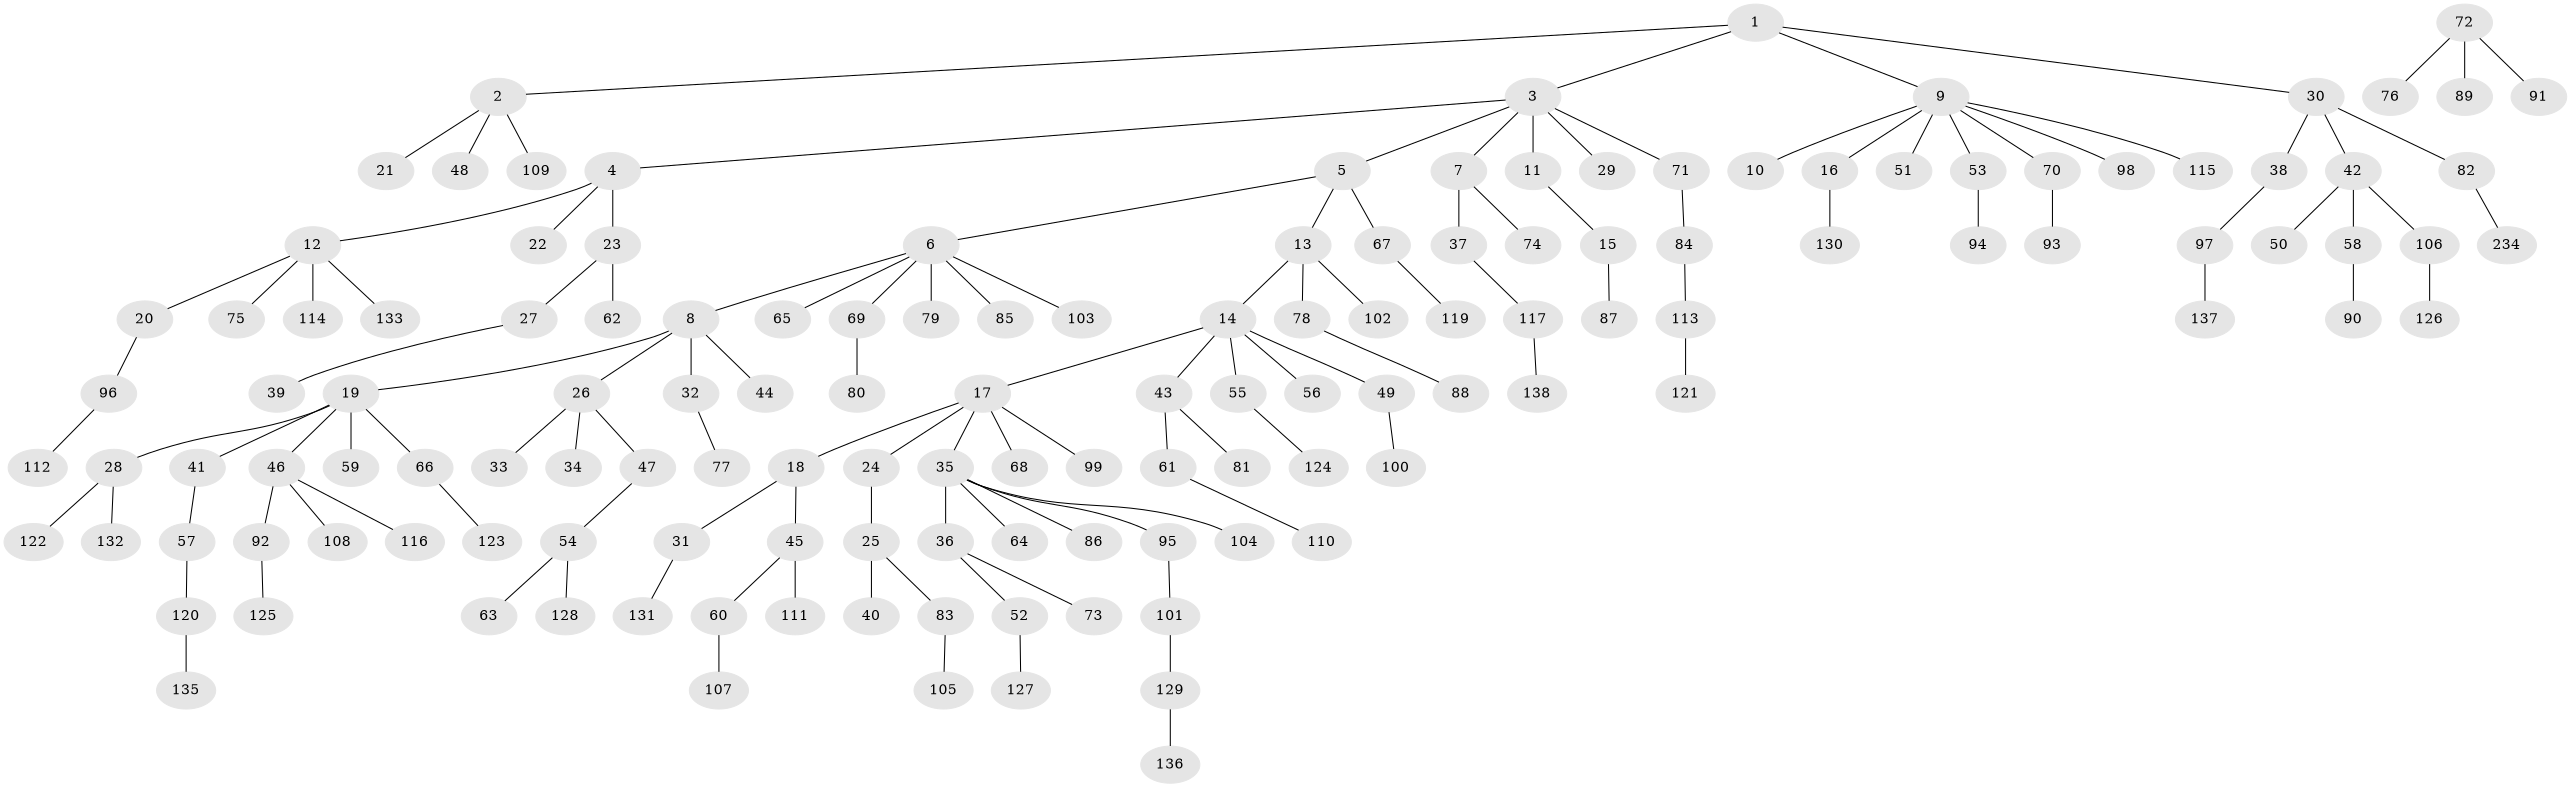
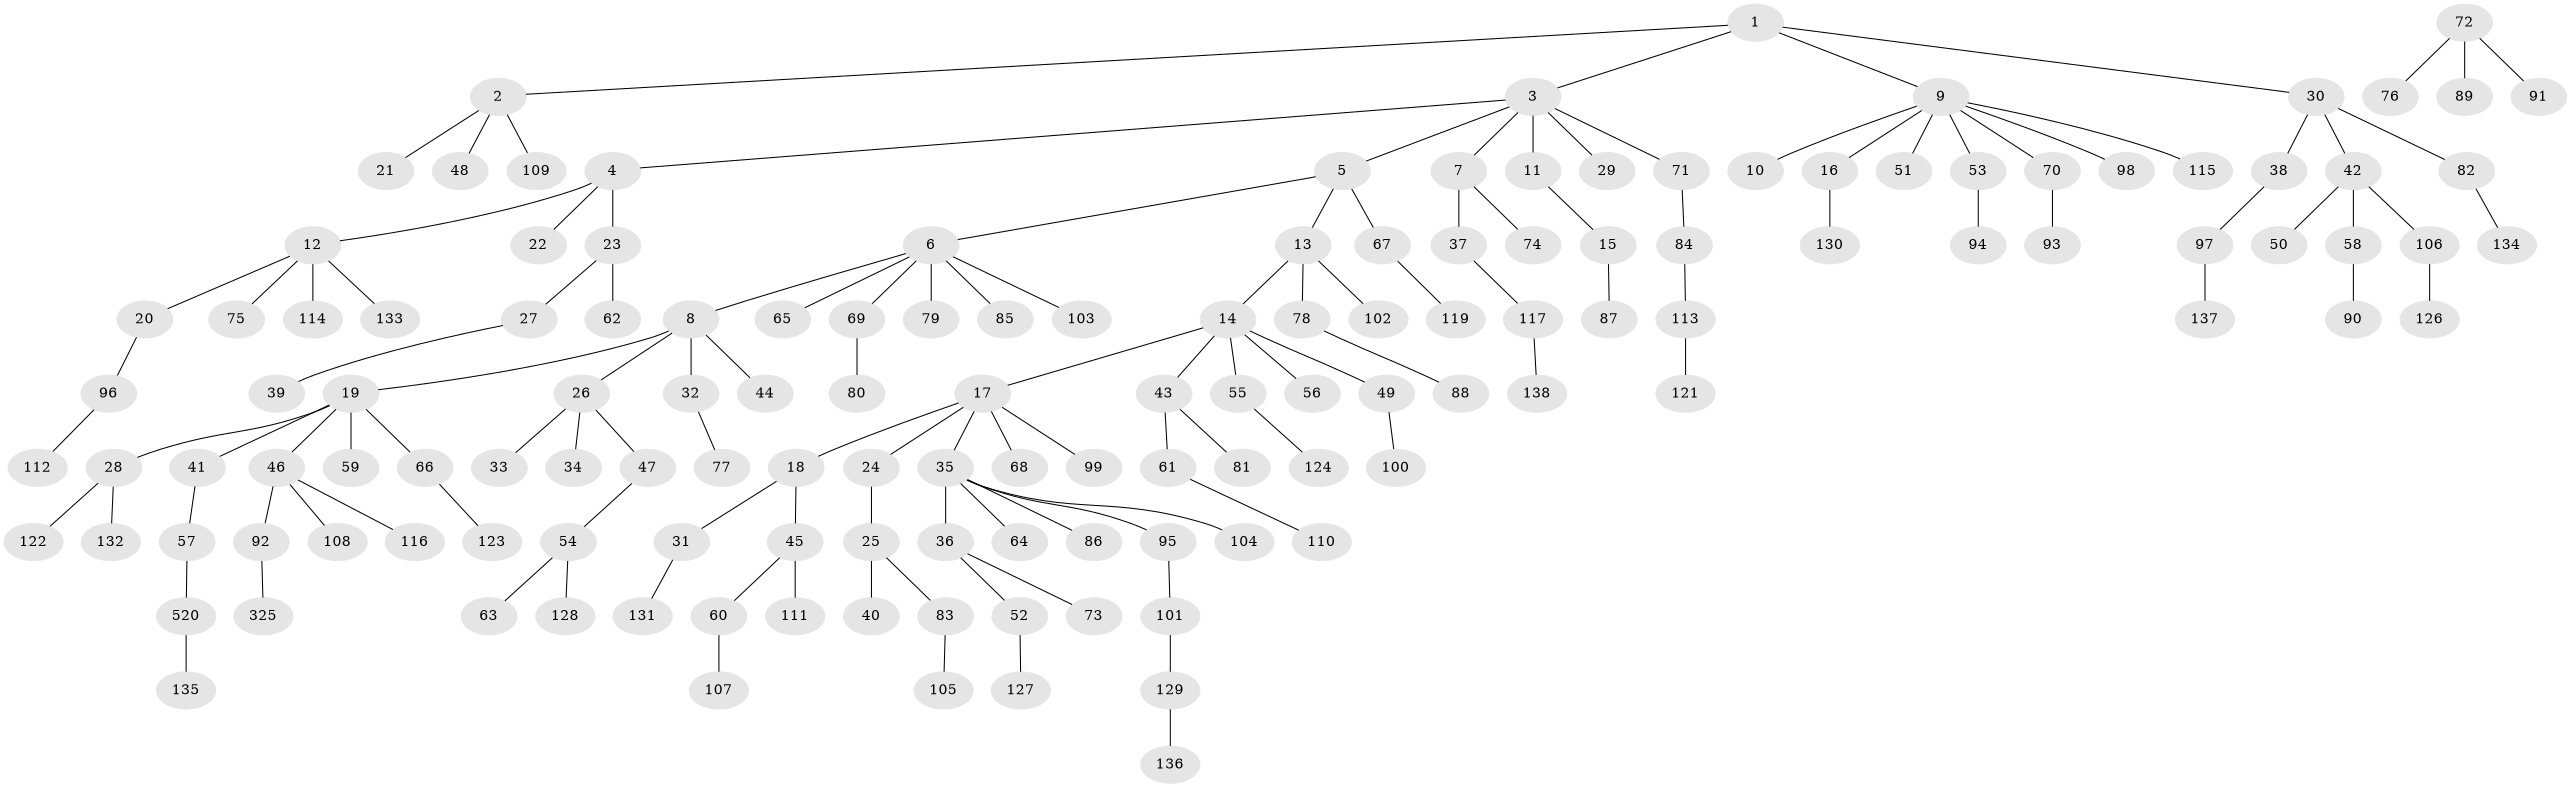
  graph {
    node [color=gray90 style=filled]
    1
    2
    3
    9
    30
    21
    48
    109
    4
    5
    7
    11
    29
    71
    10
    16
    51
    53
    70
    98
    115
    38
    42
    82
    12
    22
    23
    6
    13
    67
    37
    74
    15
    84
    20
    75
    114
    133
    27
    62
    8
    65
    69
    79
    85
    103
    14
    78
    102
    119
    19
    26
    32
    44
    80
    117
    28
    41
    46
    59
    66
    33
    34
    47
    77
    130
    94
    93
    87
    96
    17
    43
    55
    56
    49
    88
    18
    24
    35
    68
    99
    61
    81
    124
    31
    45
    25
    36
    64
    86
    95
    104
    131
    60
    111
    122
    132
    57
    92
    108
    116
    123
    112
    39
    40
    83
    105
    54
    97
    50
    58
    106
-   134 [label=234]
+   134
    52
    73
    101
    127
    138
    137
-   120
+   120 [label=520]
    90
    126
    100
    110
    107
-   125
+   125 [label=325]
    63
    128
    135
    72
    76
    89
    91
    113
    121
    129
    136
    1 -- 2
    1 -- 3
    1 -- 9
    1 -- 30
    2 -- 21
    2 -- 48
    2 -- 109
    3 -- 4
    3 -- 5
    3 -- 7
    3 -- 11
    3 -- 29
    3 -- 71
    9 -- 10
    9 -- 16
    9 -- 51
    9 -- 53
    9 -- 70
    9 -- 98
    9 -- 115
    30 -- 38
    30 -- 42
    30 -- 82
    4 -- 12
    4 -- 22
    4 -- 23
    5 -- 6
    5 -- 13
    5 -- 67
    7 -- 37
    7 -- 74
    11 -- 15
    71 -- 84
    16 -- 130
    53 -- 94
    70 -- 93
    38 -- 97
    42 -- 50
    42 -- 58
    42 -- 106
    82 -- 134
    12 -- 20
    12 -- 75
    12 -- 114
    12 -- 133
    23 -- 27
    23 -- 62
    6 -- 8
    6 -- 65
    6 -- 69
    6 -- 79
    6 -- 85
    6 -- 103
    13 -- 14
    13 -- 78
    13 -- 102
    67 -- 119
    37 -- 117
    15 -- 87
    84 -- 113
    20 -- 96
    27 -- 39
    8 -- 19
    8 -- 26
    8 -- 32
    8 -- 44
    69 -- 80
    14 -- 17
    14 -- 43
    14 -- 55
    14 -- 56
    14 -- 49
    78 -- 88
    19 -- 28
    19 -- 41
    19 -- 46
    19 -- 59
    19 -- 66
    26 -- 33
    26 -- 34
    26 -- 47
    32 -- 77
    117 -- 138
    28 -- 122
    28 -- 132
    41 -- 57
    46 -- 92
    46 -- 108
    46 -- 116
    66 -- 123
    47 -- 54
    96 -- 112
    17 -- 18
    17 -- 24
    17 -- 35
    17 -- 68
    17 -- 99
    43 -- 61
    43 -- 81
    55 -- 124
    49 -- 100
    18 -- 31
    18 -- 45
    24 -- 25
    35 -- 36
    35 -- 64
    35 -- 86
    35 -- 95
    35 -- 104
    61 -- 110
    31 -- 131
    45 -- 60
    45 -- 111
    25 -- 40
    25 -- 83
    36 -- 52
    36 -- 73
    95 -- 101
    60 -- 107
    57 -- 120
    92 -- 125
    83 -- 105
    54 -- 63
    54 -- 128
    97 -- 137
    58 -- 90
    106 -- 126
    52 -- 127
    101 -- 129
    120 -- 135
    72 -- 76
    72 -- 89
    72 -- 91
    113 -- 121
    129 -- 136
  }
